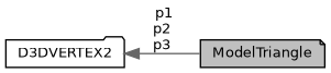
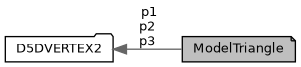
  digraph {
    rankdir=LR
    node [color=black fontname=Helvetica fontsize=10 style=filled]
    n1 [fillcolor=grey75 fontcolor=black height=0.2 label=ModelTriangle shape=note width=0.4]
-   n2 [fillcolor=white height=0.2 label=D3DVERTEX2 shape=folder width=0.4]
+   n2 [fillcolor=white height=0.2 label=D5DVERTEX2 shape=folder width=0.4]
    n2 -> n1 [color=gray40 dir=back fontname=Helvetica fontsize=10 label=" p1\np2\np3" labelfontname=Helvetica labelfontsize=10 style=solid]
  }
